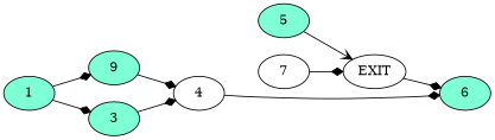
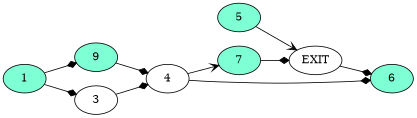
  digraph {
    rankdir=LR
    node [fillcolor=aquamarine style=filled]
    edge [arrowhead=diamond]
    n1 [label=9]
    1
-   3
+   3 [fillcolor=white]
    n4 [fillcolor=white label=EXIT]
    6
    4 [fillcolor=white]
-   7 [fillcolor=white]
+   7
    5
    n1 -> 4
    1 -> n1
    1 -> 3
    3 -> 4
    n4 -> 6
    4 -> 6
+   4 -> 7 [arrowhead=vee]
    7 -> n4
    5 -> n4 [arrowhead=vee]
  }
